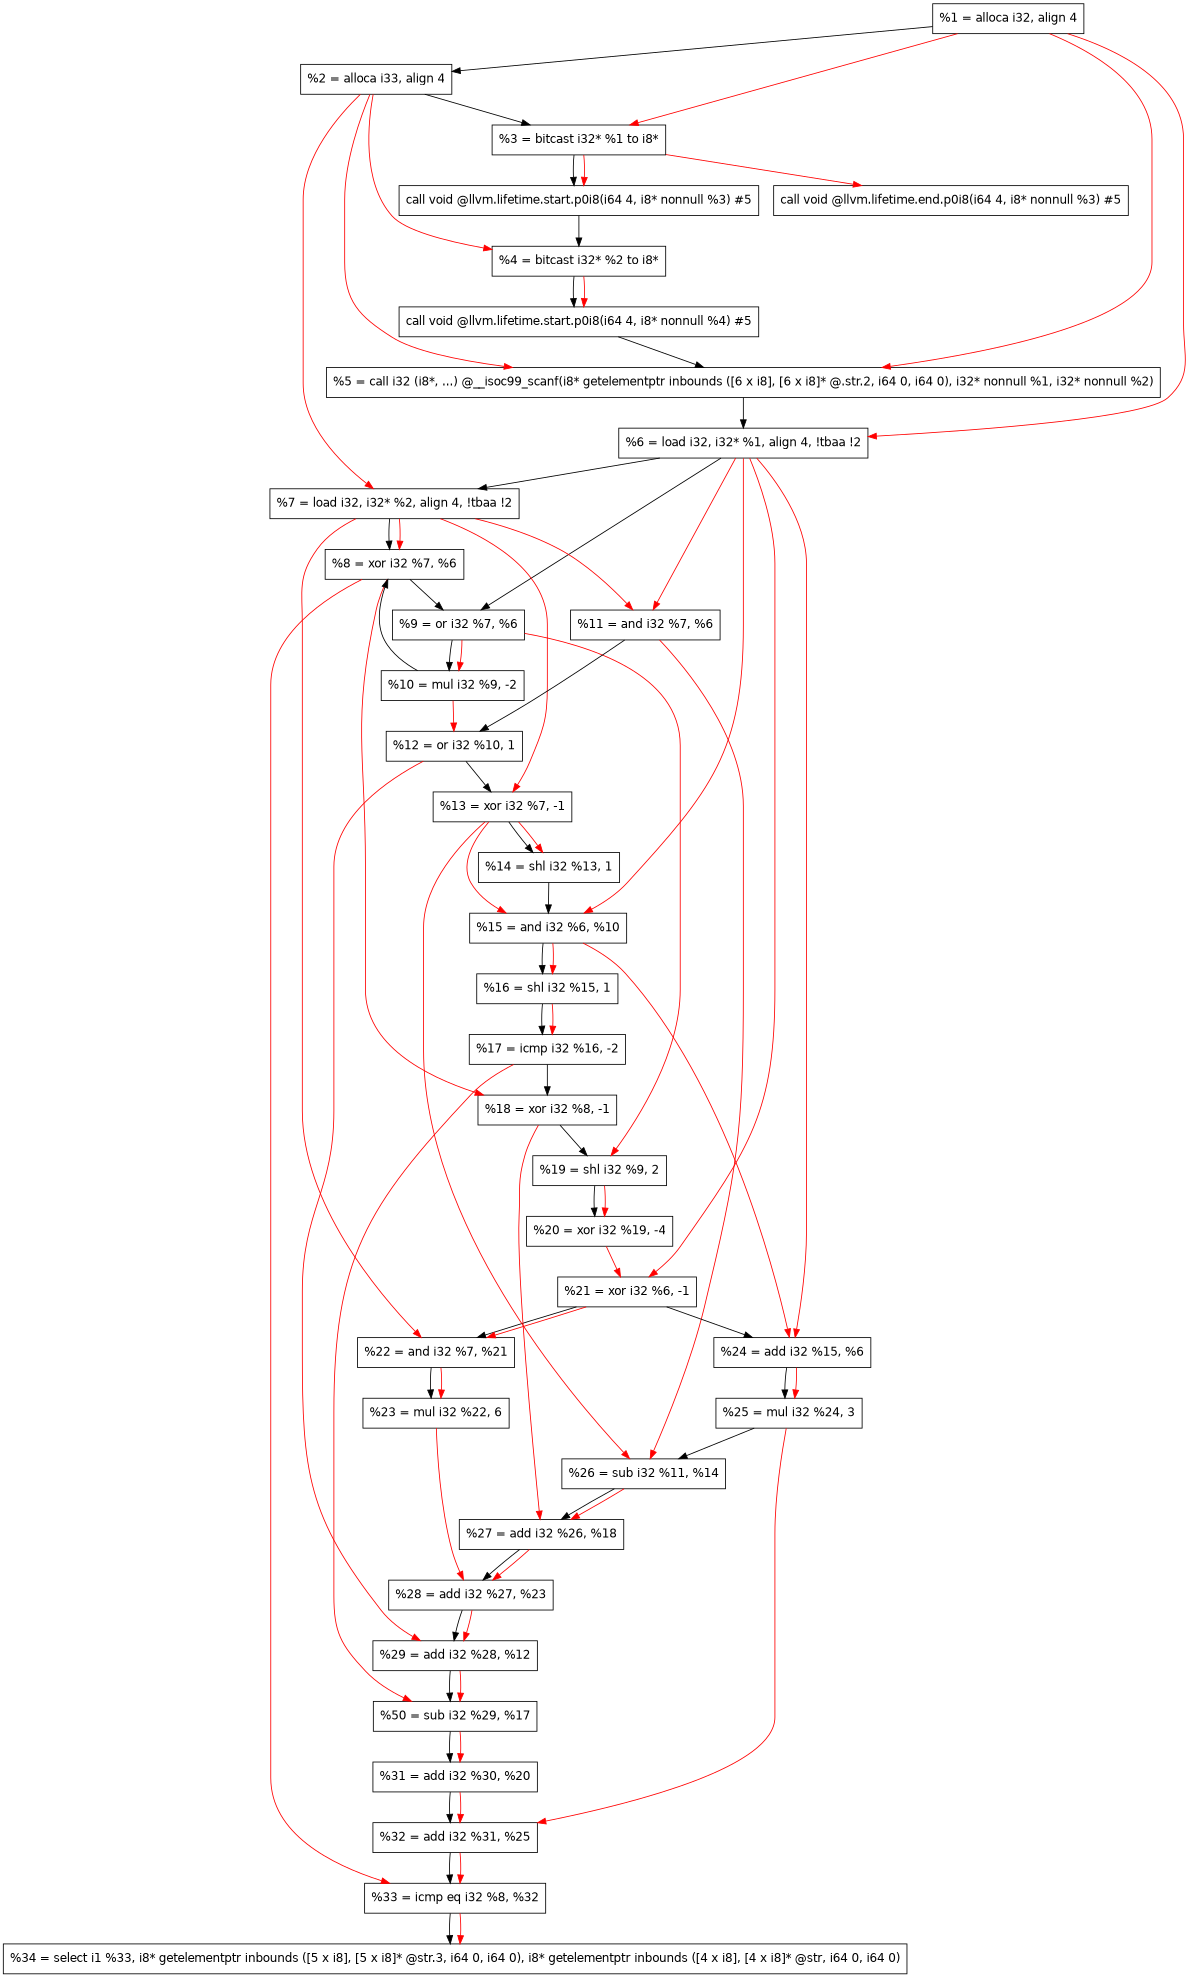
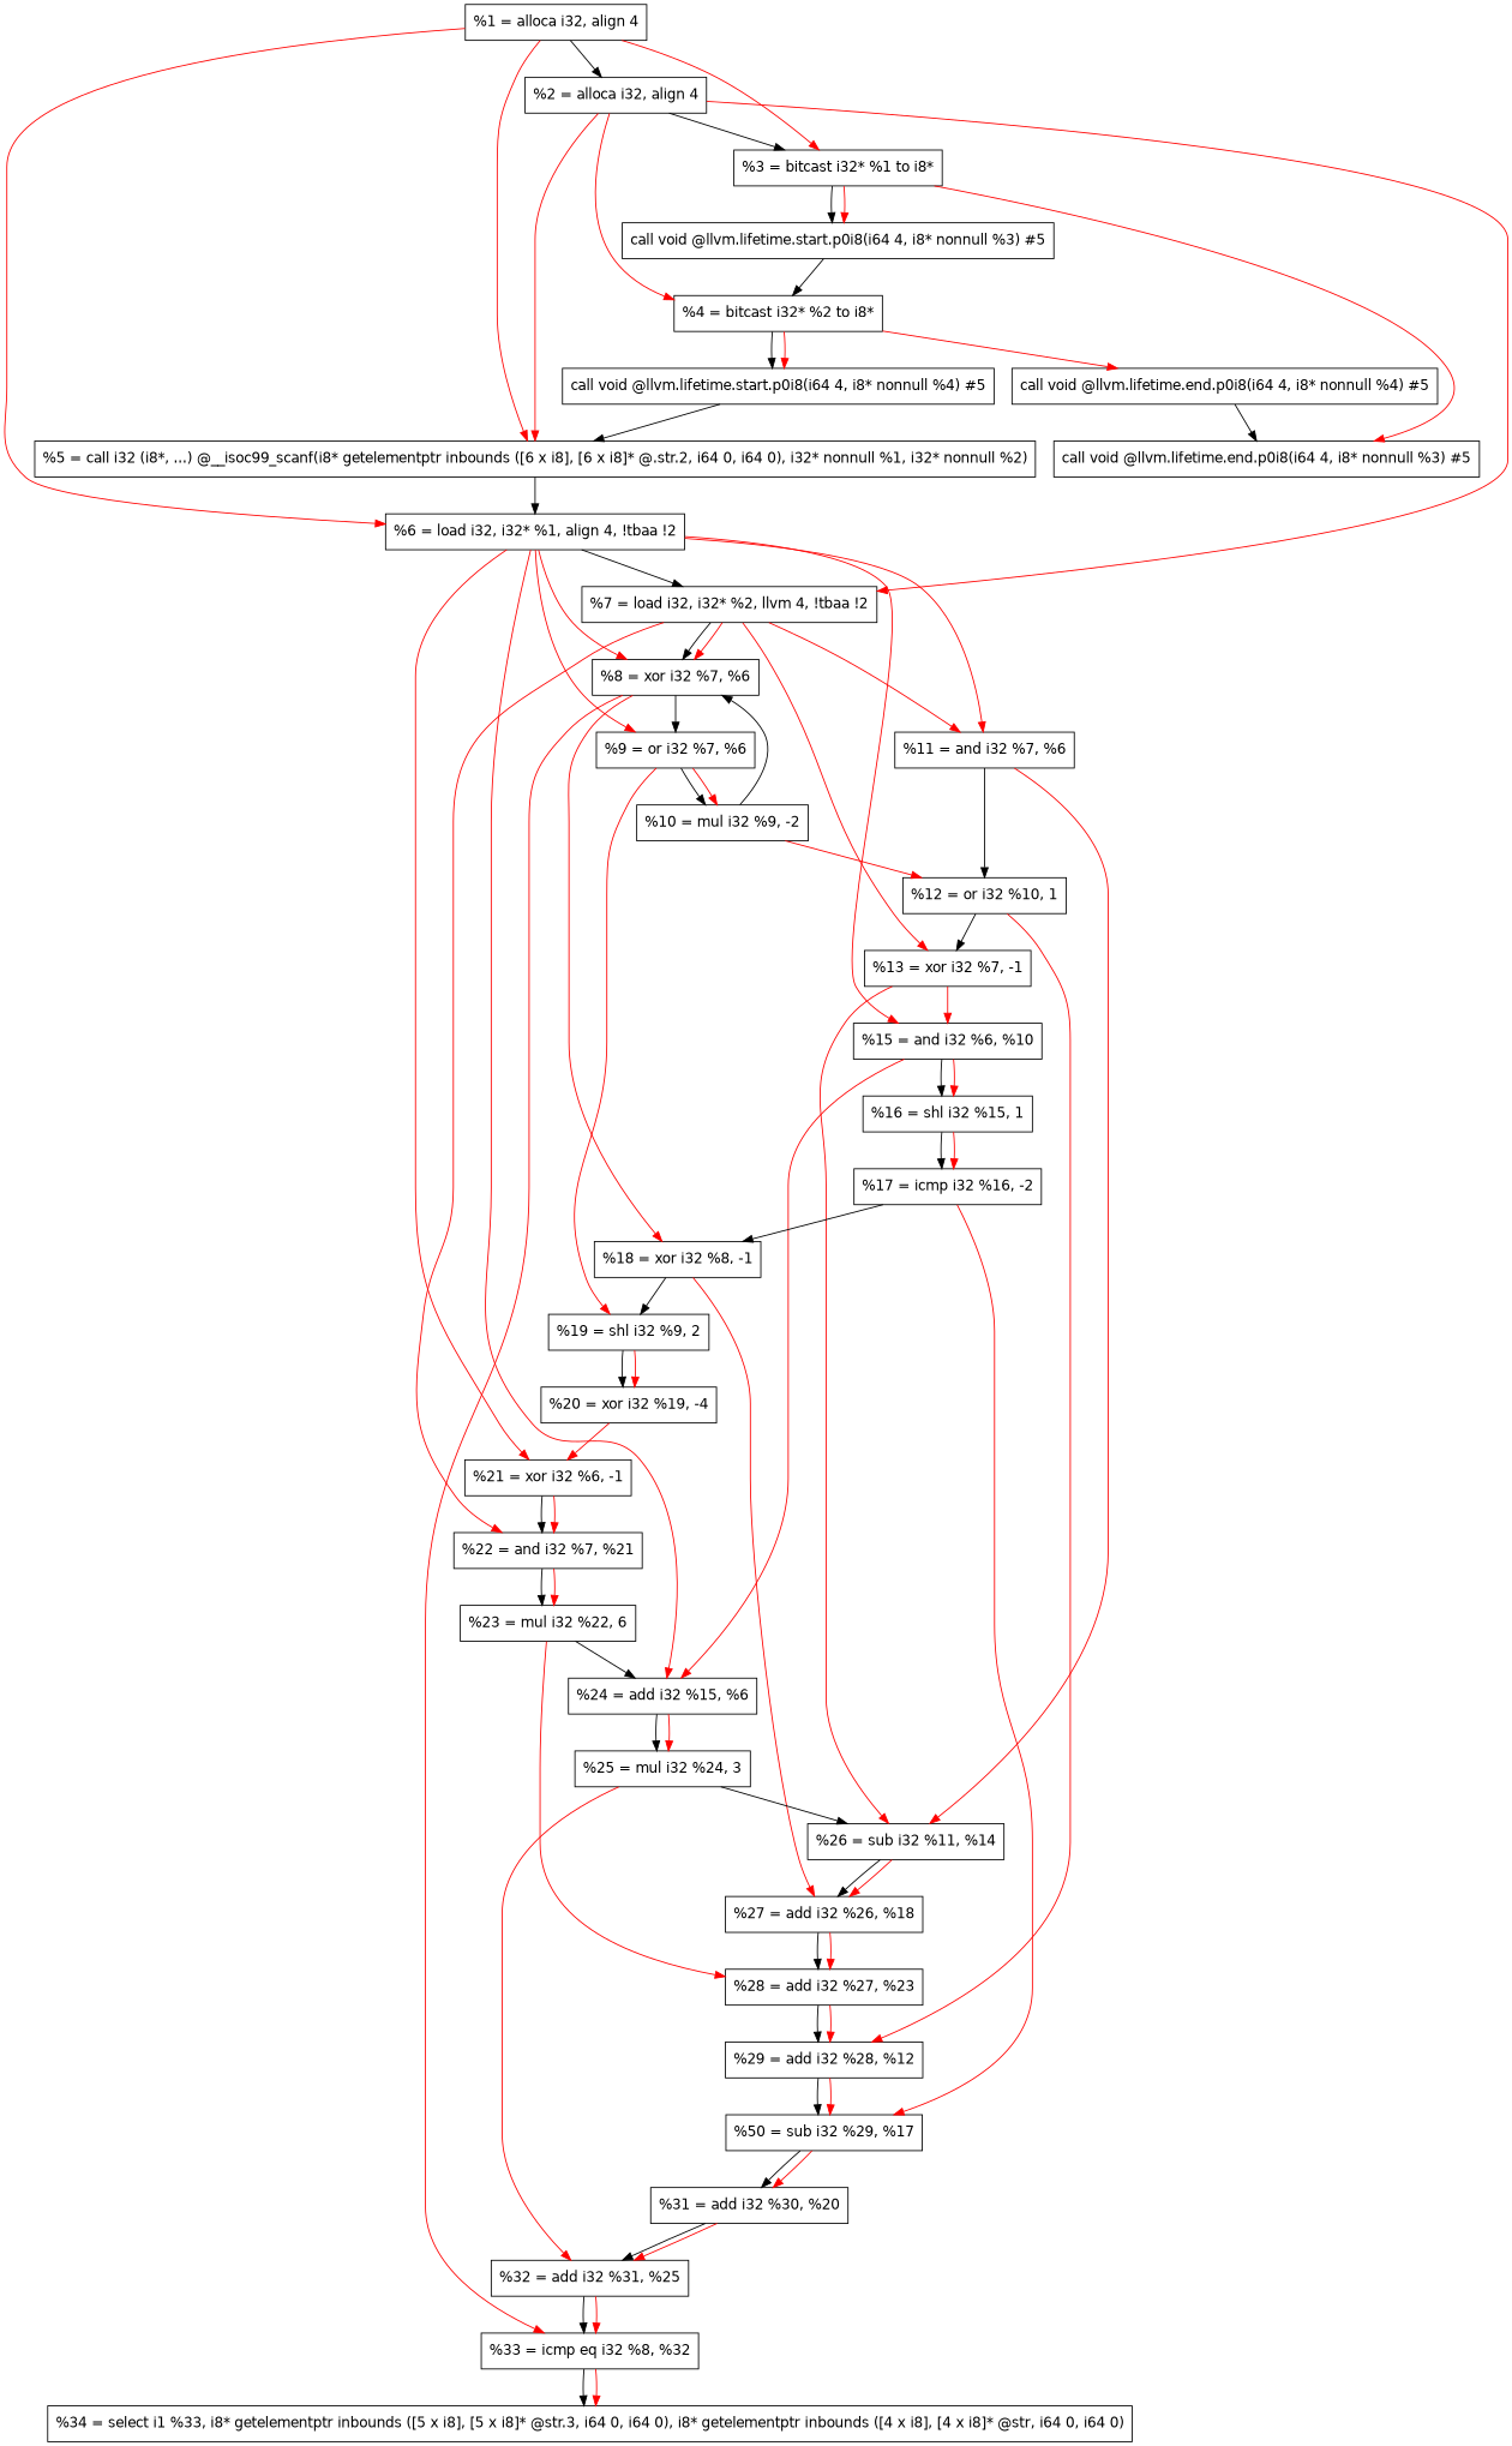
  digraph {
    fontname="DejaVu Sans"
    node [fontname="DejaVu Sans" shape=record]
    edge [fontname="DejaVu Sans" color=red]
    n1 [label="  %1 = alloca i32, align 4"]
-   n2 [label="%2 = alloca i33, align 4"]
+   n2 [label="  %2 = alloca i32, align 4"]
    n3 [label="  %3 = bitcast i32* %1 to i8*"]
    n4 [label="  %5 = call i32 (i8*, ...) @__isoc99_scanf(i8* getelementptr inbounds ([6 x i8], [6 x i8]* @.str.2, i64 0, i64 0), i32* nonnull %1, i32* nonnull %2)"]
    n5 [label="  %6 = load i32, i32* %1, align 4, !tbaa !2"]
    n6 [label="  %4 = bitcast i32* %2 to i8*"]
-   n7 [label="  %7 = load i32, i32* %2, align 4, !tbaa !2"]
+   n7 [label="%7 = load i32, i32* %2, llvm 4, !tbaa !2"]
    n8 [label="  call void @llvm.lifetime.start.p0i8(i64 4, i8* nonnull %3) #5"]
    n9 [label="  call void @llvm.lifetime.end.p0i8(i64 4, i8* nonnull %3) #5"]
    n10 [label="  %8 = xor i32 %7, %6"]
    n11 [label="  %9 = or i32 %7, %6"]
    n12 [label="  %11 = and i32 %7, %6"]
    n13 [label="%15 = and i32 %6, %10"]
    n14 [label="  %21 = xor i32 %6, -1"]
    n15 [label="  %24 = add i32 %15, %6"]
    n16 [label="  call void @llvm.lifetime.start.p0i8(i64 4, i8* nonnull %4) #5"]
+   n17 [label="  call void @llvm.lifetime.end.p0i8(i64 4, i8* nonnull %4) #5"]
    n18 [label="  %13 = xor i32 %7, -1"]
    n19 [label="  %22 = and i32 %7, %21"]
    n20 [label="  %18 = xor i32 %8, -1"]
    n21 [label="  %33 = icmp eq i32 %8, %32"]
    n22 [label="  %10 = mul i32 %9, -2"]
    n23 [label="  %19 = shl i32 %9, 2"]
    n24 [label="  %12 = or i32 %10, 1"]
    n25 [label="  %26 = sub i32 %11, %14"]
    n26 [label="  %16 = shl i32 %15, 1"]
    n27 [label="  %25 = mul i32 %24, 3"]
-   n28 [label="  %14 = shl i32 %13, 1"]
    n29 [label="  %23 = mul i32 %22, 6"]
    n30 [label="  %27 = add i32 %26, %18"]
    n31 [label="  %34 = select i1 %33, i8* getelementptr inbounds ([5 x i8], [5 x i8]* @str.3, i64 0, i64 0), i8* getelementptr inbounds ([4 x i8], [4 x i8]* @str, i64 0, i64 0)"]
    n32 [label="  %20 = xor i32 %19, -4"]
    n33 [label="  %29 = add i32 %28, %12"]
    n34 [label="%50 = sub i32 %29, %17"]
    n35 [label="%17 = icmp i32 %16, -2"]
    n36 [label="  %31 = add i32 %30, %20"]
    n37 [label="  %28 = add i32 %27, %23"]
    n38 [label="  %32 = add i32 %31, %25"]
    n1 -> n2 [color=""]
    n1 -> n3
    n1 -> n4
    n1 -> n5
    n2 -> n3 [color=""]
    n2 -> n4
    n2 -> n6
    n2 -> n7
    n3 -> n8 [color=""]
    n3 -> n8
    n3 -> n9
    n4 -> n5 [color=""]
    n5 -> n7 [color=""]
-   n5 -> n11 [color=black]
+   n5 -> n10
+   n5 -> n11
    n5 -> n12
    n5 -> n13
    n5 -> n14
    n5 -> n15
    n6 -> n16 [color=""]
    n6 -> n16
+   n6 -> n17
    n7 -> n10 [color=""]
    n7 -> n10
    n7 -> n12
    n7 -> n18
    n7 -> n19
    n8 -> n6 [color=""]
    n10 -> n11 [color=""]
    n10 -> n20
    n10 -> n21
    n11 -> n22 [color=""]
    n11 -> n22
    n11 -> n23
    n12 -> n24 [color=""]
    n12 -> n25
    n13 -> n15
    n13 -> n26 [color=""]
    n13 -> n26
    n14 -> n19 [color=""]
    n14 -> n19
    n15 -> n27 [color=""]
    n15 -> n27
    n16 -> n4 [color=""]
+   n17 -> n9 [color=""]
    n18 -> n13
    n18 -> n25
-   n18 -> n28 [color=""]
-   n18 -> n28
    n19 -> n29 [color=""]
    n19 -> n29
    n20 -> n23 [color=""]
    n20 -> n30
    n21 -> n31 [color=""]
    n21 -> n31
    n22 -> n10 [color=""]
    n22 -> n24
    n23 -> n32 [color=""]
    n23 -> n32
    n24 -> n18 [color=""]
    n24 -> n33
    n25 -> n30 [color=""]
    n25 -> n30
    n26 -> n35 [color=""]
    n26 -> n35
    n27 -> n25 [color=""]
    n27 -> n38
-   n28 -> n13 [color=""]
-   n14 -> n15 [color=""]
+   n29 -> n15 [color=""]
    n29 -> n37
    n30 -> n37 [color=""]
    n30 -> n37
    n32 -> n14
    n33 -> n34 [color=""]
    n33 -> n34
    n34 -> n36 [color=""]
    n34 -> n36
    n35 -> n20 [color=""]
    n35 -> n34
    n36 -> n38 [color=""]
    n36 -> n38
    n37 -> n33 [color=""]
    n37 -> n33
    n38 -> n21 [color=""]
    n38 -> n21
  }
